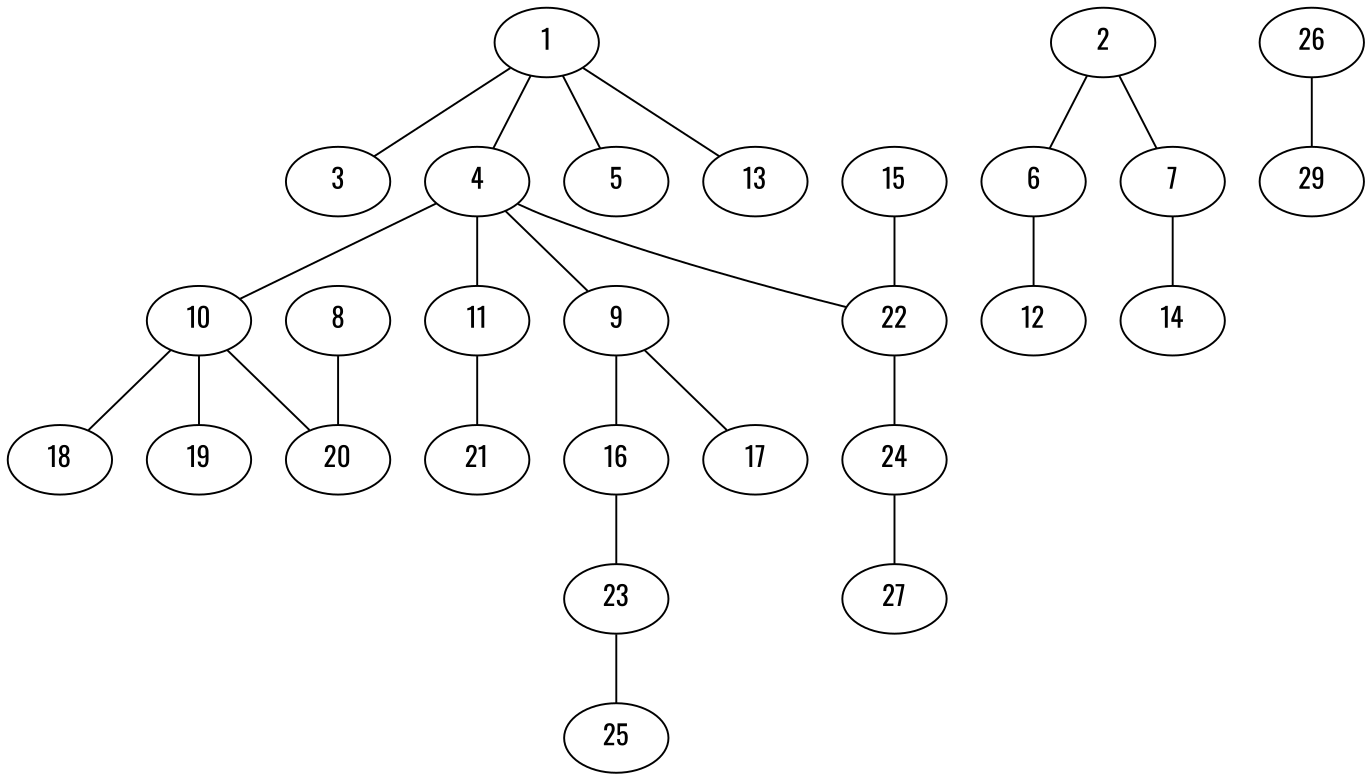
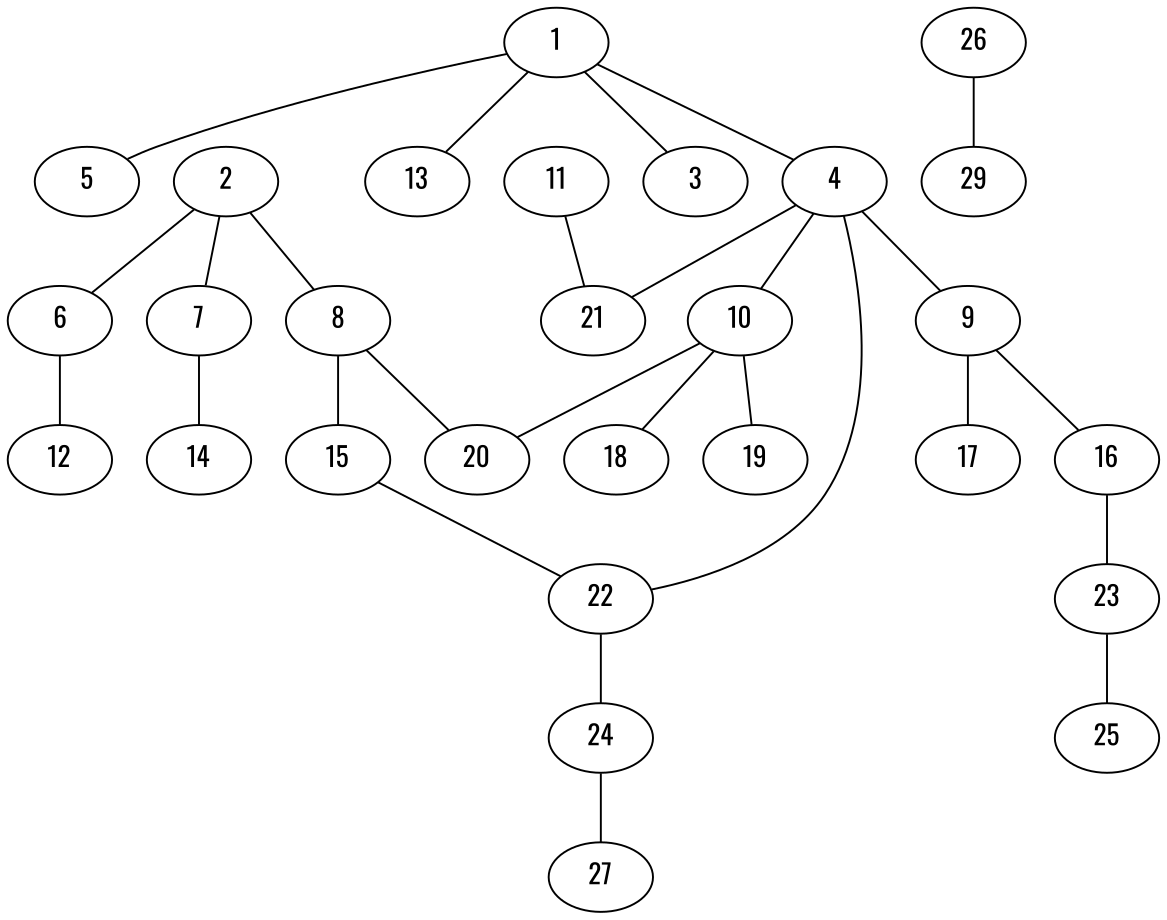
  graph {
    fontname=Oswald
    node [fontname=Oswald]
    edge [fontname=Oswald]
    1
    3
    4
    5
    13
    2
    8
    6
    7
    10
    11
    9
    22
    15
    20
    12
    14
    18
    19
    21
    16
    17
    24
    23
    27
    25
    26
    29
    1 -- 3
    1 -- 4
    1 -- 5
    1 -- 13
    4 -- 10
-   4 -- 11
+   4 -- 21
    4 -- 9
    4 -- 22
+   2 -- 8
    2 -- 6
    2 -- 7
+   8 -- 15
    8 -- 20
    6 -- 12
    7 -- 14
    10 -- 20
    10 -- 18
    10 -- 19
    11 -- 21
    9 -- 16
    9 -- 17
    22 -- 24
    15 -- 22
    16 -- 23
    24 -- 27
    23 -- 25
    26 -- 29
  }
